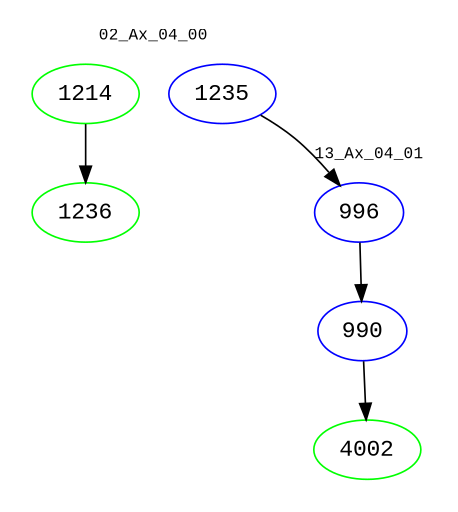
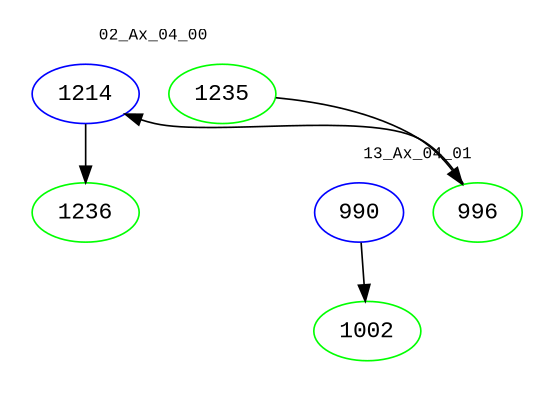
  digraph {
    fontname="Liberation Mono"
    node [color=blue fontname="Liberation Mono"]
    edge [color=black fontname="Liberation Mono"]
-   n1 [label=1235]
-   n2 [color=green label=1214]
+   n1 [color=green label=1235]
+   n2 [label=1214]
    n3 [color=green label=1236]
-   n4 [label=996]
+   n4 [color=green label=996]
    n5 [label=990]
-   n6 [color=green label=4002]
+   n6 [color=green label=1002]
    subgraph cluster_1 {
      color=white
      fontsize=10
      label="02_Ax_04_00"
      n1
      n2
      n3
    }
    subgraph cluster_2 {
      color=white
      fontsize=10
      label="13_Ax_04_01"
      n4
      n5
      n6
    }
    n1 -> n4
    n2 -> n3
-   n4 -> n5
+   n4 -> n2
    n5 -> n6
  }
